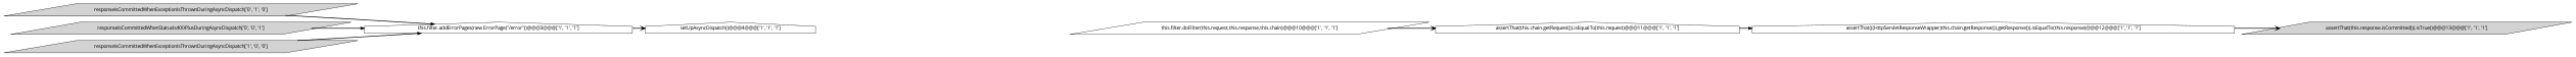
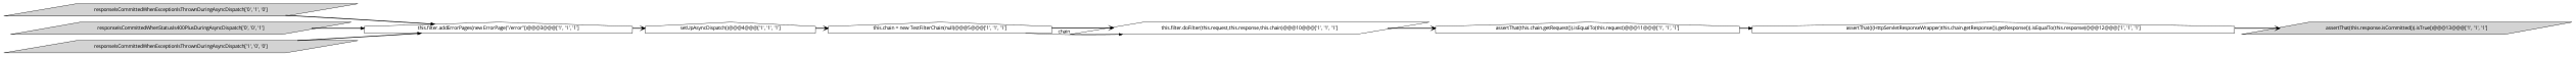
  digraph {
    rankdir=LR
    fontname="Open Sans"
    node [fillcolor=white shape=parallelogram style=filled fontname="Open Sans"]
    edge [style=bold arrowhead=normal fontname="Open Sans"]
    n1 [fillcolor=lightgray label="responseIsCommittedWhenExceptionIsThrownDuringAsyncDispatch['0', '1', '0']"]
    n2 [label="this.filter.addErrorPages(new ErrorPage(\"/error\"))@@@3@@@['1', '1', '1']" shape=house]
    n3 [label="assertThat(this.chain.getRequest()).isEqualTo(this.request)@@@11@@@['1', '1', '1']" shape=house]
    n4 [label="assertThat(((HttpServletResponseWrapper)this.chain.getResponse()).getResponse()).isEqualTo(this.response)@@@12@@@['1', '1', '1']" shape=house]
    n5 [fillcolor=lightgray label="assertThat(this.response.isCommitted()).isTrue()@@@13@@@['1', '1', '1']"]
    n6 [label="setUpAsyncDispatch()@@@4@@@['1', '1', '1']" shape=house]
    n7 [label="this.filter.doFilter(this.request,this.response,this.chain)@@@10@@@['1', '1', '1']"]
    n8 [fillcolor=lightgray label="responseIsCommittedWhenStatusIs400PlusDuringAsyncDispatch['0', '0', '1']"]
+   n9 [label="this.chain = new TestFilterChain(null)@@@5@@@['1', '1', '1']" shape=house]
    n10 [fillcolor=lightgray label="responseIsCommittedWhenExceptionIsThrownDuringAsyncDispatch['1', '0', '0']"]
    n1 -> n2
    n2 -> n6 [arrowhead=vee]
    n3 -> n4
    n4 -> n5 [arrowhead=vee]
+   n6 -> n9 [arrowhead=vee]
    n7 -> n3 [arrowhead=vee]
    n8 -> n2
+   n9 -> n7 [arrowhead=vee]
+   n9 -> n7 [label=chain style=solid]
    n10 -> n2
  }
